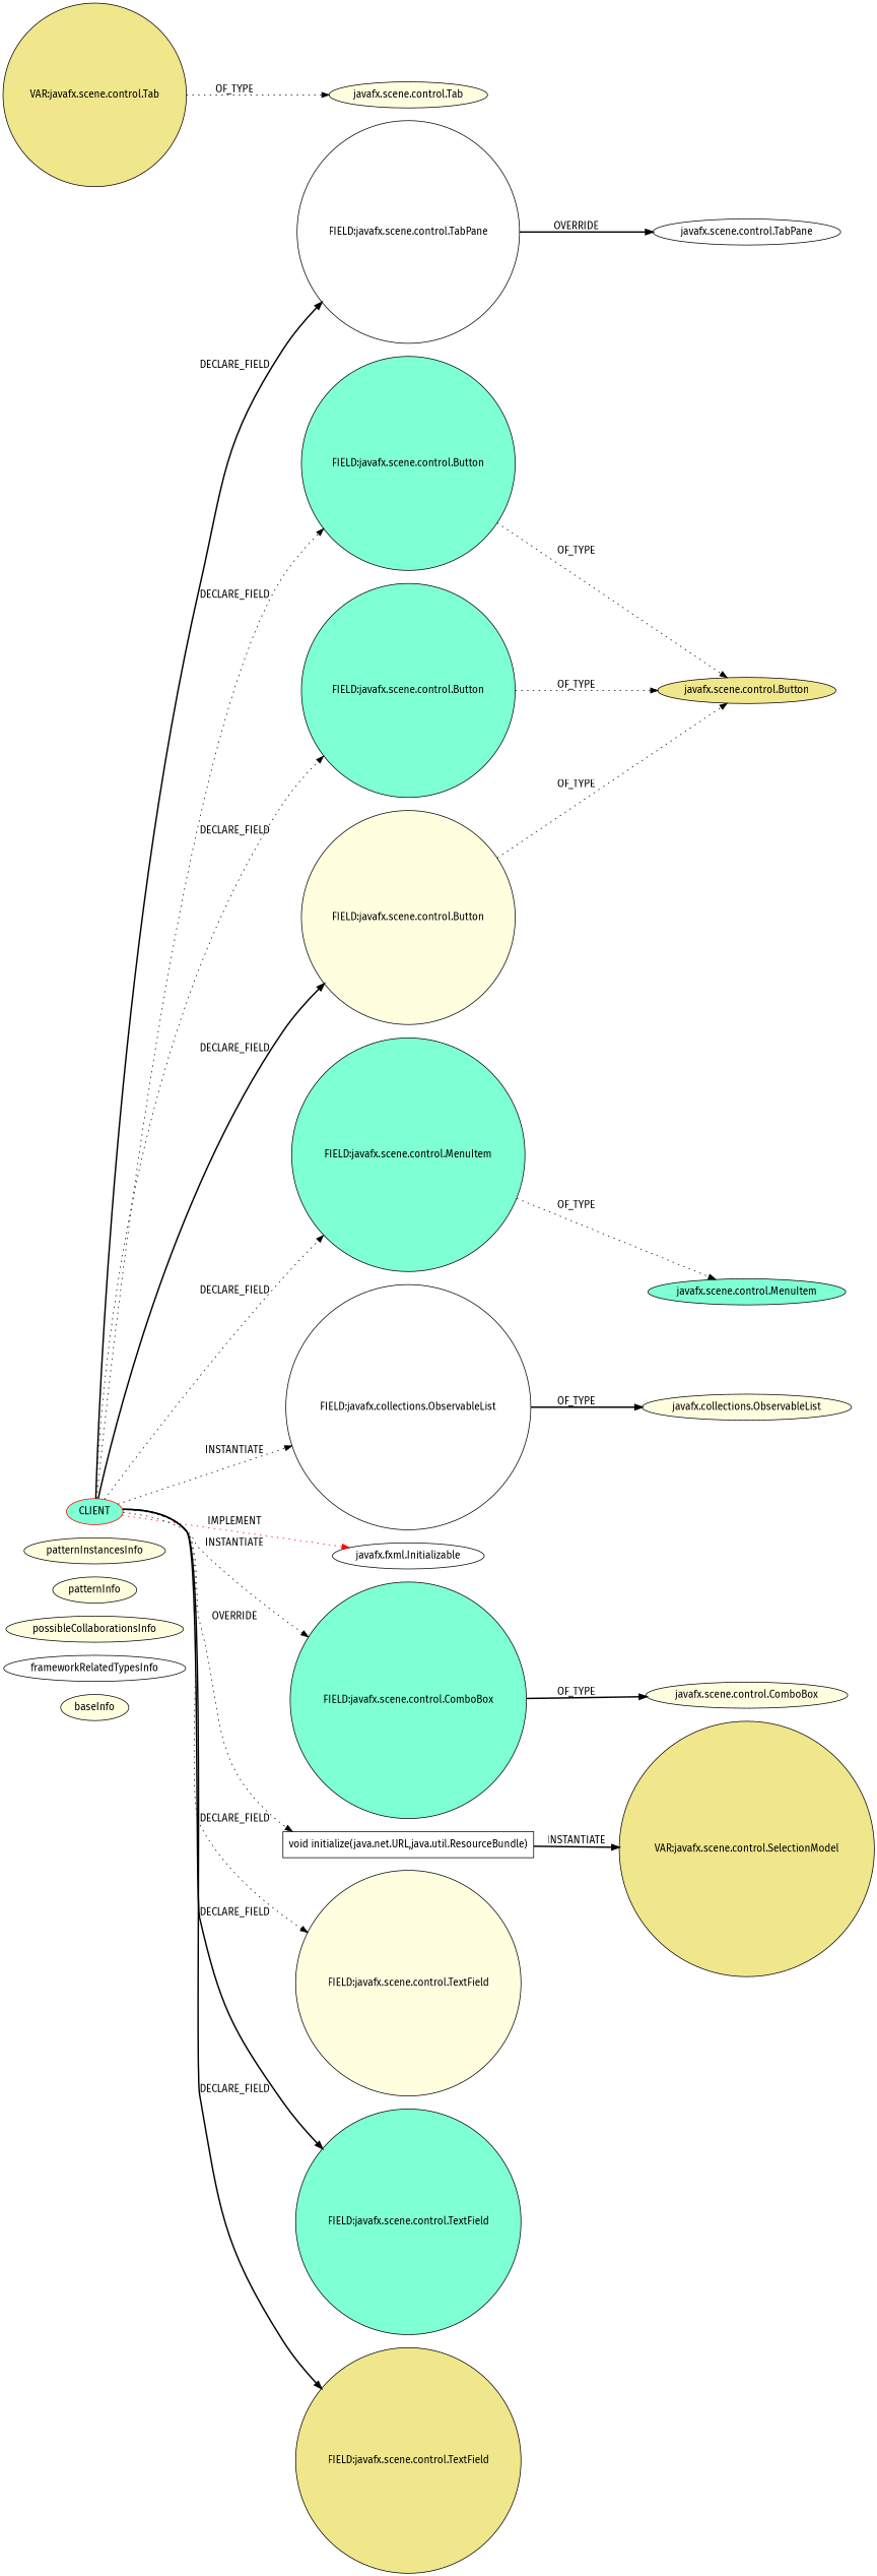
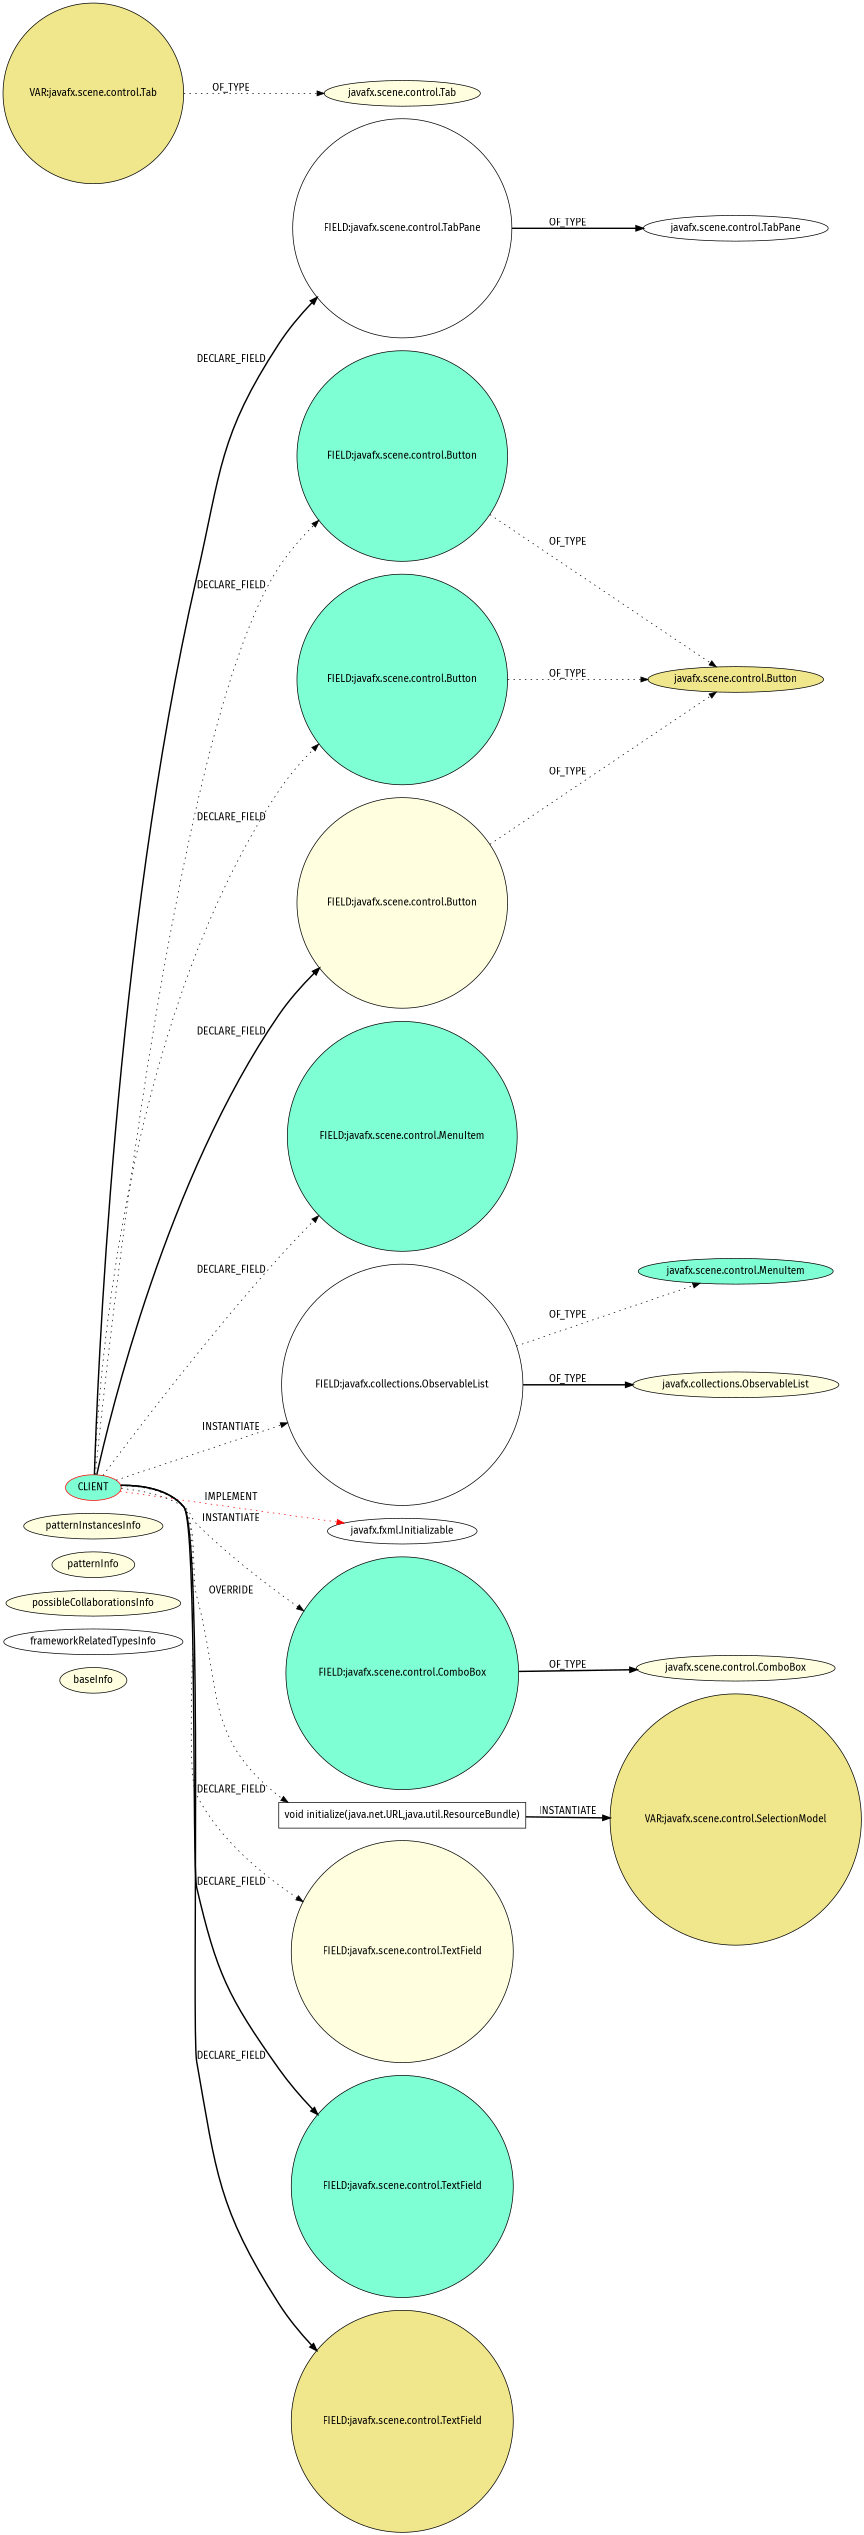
  digraph {
    fontname="Fira Sans"
    rankdir=LR
    node [fillcolor=lightyellow fontname="Fira Sans" style=filled isFrameworkType=false vertexType=FIELD_DECLARATION]
    edge [fontname="Fira Sans" style=dotted]
    baseInfo [category=pattern graphId=2126 isAnonymous=false possibleRelation=false isFrameworkType="" vertexType=""]
    frameworkRelatedTypesInfo [0="javafx.fxml.Initializable" fillcolor=white isFrameworkType="" vertexType=""]
    possibleCollaborationsInfo [isFrameworkType="" vertexType=""]
    patternInfo [frequency=2.0 patternRootClient=0 isFrameworkType="" vertexType=""]
    patternInstancesInfo [0="hock323-eventManager~/hock323-eventManager/EventManager-master/src/eventManager/controller/pokerTournament/TournamentController.java~TournamentController~3009" 1="JoshuaHanrahan-DVDCollectionApp~/JoshuaHanrahan-DVDCollectionApp/DVDCollectionApp-master/src/dvdcollectionapp/view/DvdcollectionappfxmlController.java~DvdcollectionappfxmlController~728" isFrameworkType="" vertexType=""]
    n6 [fillcolor=white label="FIELD:javafx.scene.control.TabPane" shape=circle]
    n7 [fillcolor=white label="javafx.scene.control.TabPane" vertexType=FRAMEWORK_CLASS_TYPE]
    n8 [color=red fillcolor=aquamarine label=CLIENT vertexType=ROOT_CLIENT_CLASS_DECLARATION]
    n9 [fillcolor=aquamarine label="FIELD:javafx.scene.control.Button" shape=circle]
    n10 [fillcolor=aquamarine label="FIELD:javafx.scene.control.Button" shape=circle]
    n11 [fillcolor=aquamarine label="FIELD:javafx.scene.control.MenuItem" shape=circle]
    n12 [label="FIELD:javafx.scene.control.Button" shape=circle]
    n13 [fillcolor=white label="FIELD:javafx.collections.ObservableList" shape=circle]
    n14 [fillcolor=white label="javafx.fxml.Initializable" vertexType=FRAMEWORK_INTERFACE_TYPE]
    n15 [fillcolor=aquamarine label="FIELD:javafx.scene.control.ComboBox" shape=circle]
    n16 [fillcolor=white label="void initialize(java.net.URL,java.util.ResourceBundle)" shape=box vertexType=OVERRIDING_METHOD_DECLARATION]
    n17 [label="FIELD:javafx.scene.control.TextField" shape=circle]
    n18 [fillcolor=aquamarine label="FIELD:javafx.scene.control.TextField" shape=circle]
    n19 [fillcolor=khaki label="FIELD:javafx.scene.control.TextField" shape=circle]
    n20 [fillcolor=khaki label="javafx.scene.control.Button" vertexType=FRAMEWORK_CLASS_TYPE]
    n21 [fillcolor=aquamarine label="javafx.scene.control.MenuItem" vertexType=FRAMEWORK_CLASS_TYPE]
    n22 [label="javafx.collections.ObservableList" vertexType=FRAMEWORK_INTERFACE_TYPE]
    n23 [label="javafx.scene.control.ComboBox" vertexType=FRAMEWORK_CLASS_TYPE]
    n24 [fillcolor=khaki label="VAR:javafx.scene.control.SelectionModel" shape=circle vertexType=VARIABLE_EXPRESION]
    n25 [fillcolor=khaki label="VAR:javafx.scene.control.Tab" shape=circle vertexType=VARIABLE_EXPRESION]
    n26 [label="javafx.scene.control.Tab" vertexType=FRAMEWORK_CLASS_TYPE]
-   n6 -> n7 [label=OVERRIDE style=bold]
+   n6 -> n7 [label=OF_TYPE style=bold]
    n8 -> n6 [label=DECLARE_FIELD style=bold]
    n8 -> n9 [label=DECLARE_FIELD]
    n8 -> n10 [label=DECLARE_FIELD]
    n8 -> n11 [label=DECLARE_FIELD]
    n8 -> n12 [label=DECLARE_FIELD style=bold]
    n8 -> n13 [label=INSTANTIATE]
    n8 -> n14 [color=red label=IMPLEMENT]
    n8 -> n15 [label=INSTANTIATE]
    n8 -> n16 [label=OVERRIDE]
    n8 -> n17 [label=DECLARE_FIELD]
    n8 -> n18 [label=DECLARE_FIELD style=bold]
    n8 -> n19 [label=DECLARE_FIELD style=bold]
    n9 -> n20 [label=OF_TYPE]
    n10 -> n20 [label=OF_TYPE]
-   n11 -> n21 [label=OF_TYPE]
+   n13 -> n21 [label=OF_TYPE]
    n12 -> n20 [label=OF_TYPE]
    n13 -> n22 [label=OF_TYPE style=bold]
    n15 -> n23 [label=OF_TYPE style=bold]
    n16 -> n24 [label=INSTANTIATE style=bold]
    n25 -> n26 [label=OF_TYPE]
  }
